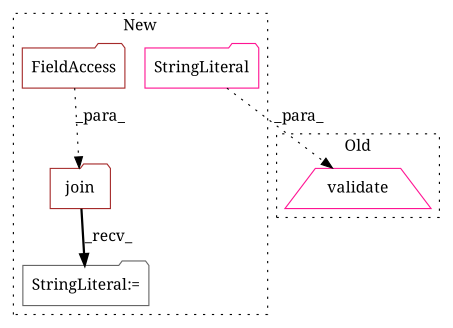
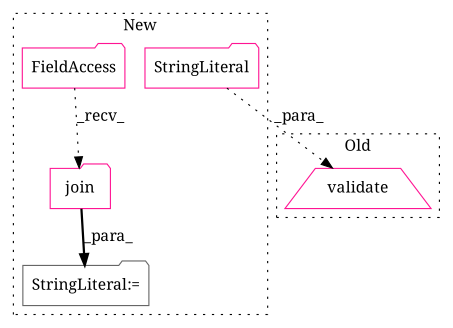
  digraph {
    fontname="Noto Serif"
    node [a=32 color=brown fontname="Noto Serif" shape=folder]
    edge [fontname="Noto Serif" style=dotted]
-   n1 [l="5,1" label=join s="970,1011"]
-   n2 [a=22 l=7 label=FieldAccess s=962]
+   n1 [color=deeppink l="5,1" label=join s="970,1011"]
+   n2 [a=22 color=deeppink l=7 label=FieldAccess s=962]
    n3 [a=45 color=deeppink l=8 label=StringLiteral s=984]
    n4 [a=7 color=gray40 l=1 label="StringLiteral:=" s=961]
    n5 [color=deeppink l="9,1" label=validate s="1809,1852" shape=trapezium]
    subgraph cluster_1 {
      label=New
      style=dotted
      n1
      n2
      n3
      n4
    }
    subgraph cluster_2 {
      label=Old
      style=dotted
      n5
    }
-   n1 -> n4 [label=_recv_ style=bold]
-   n2 -> n1 [label=_para_]
+   n1 -> n4 [label=_para_ style=bold]
+   n2 -> n1 [label=_recv_]
    n3 -> n5 [label=_para_]
  }
